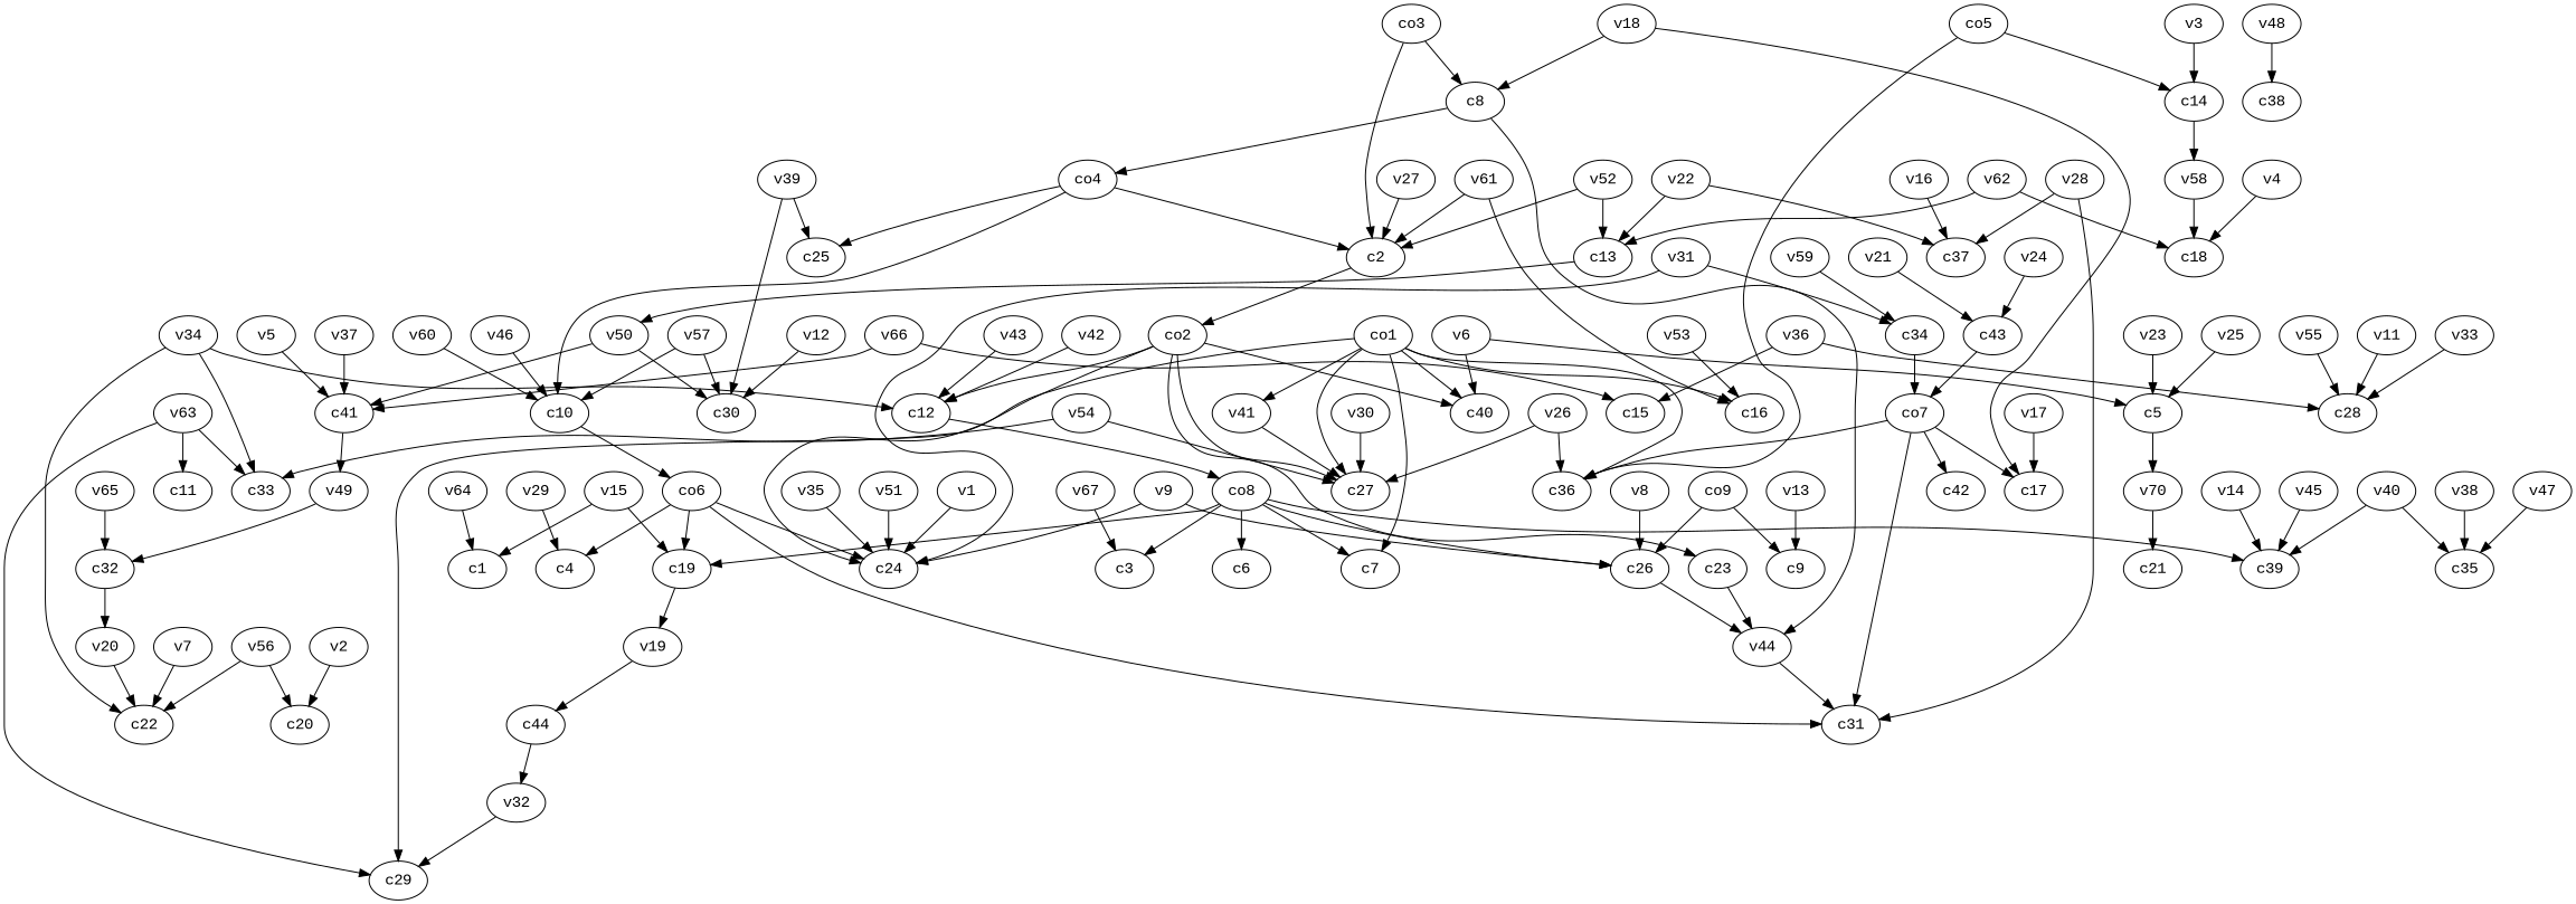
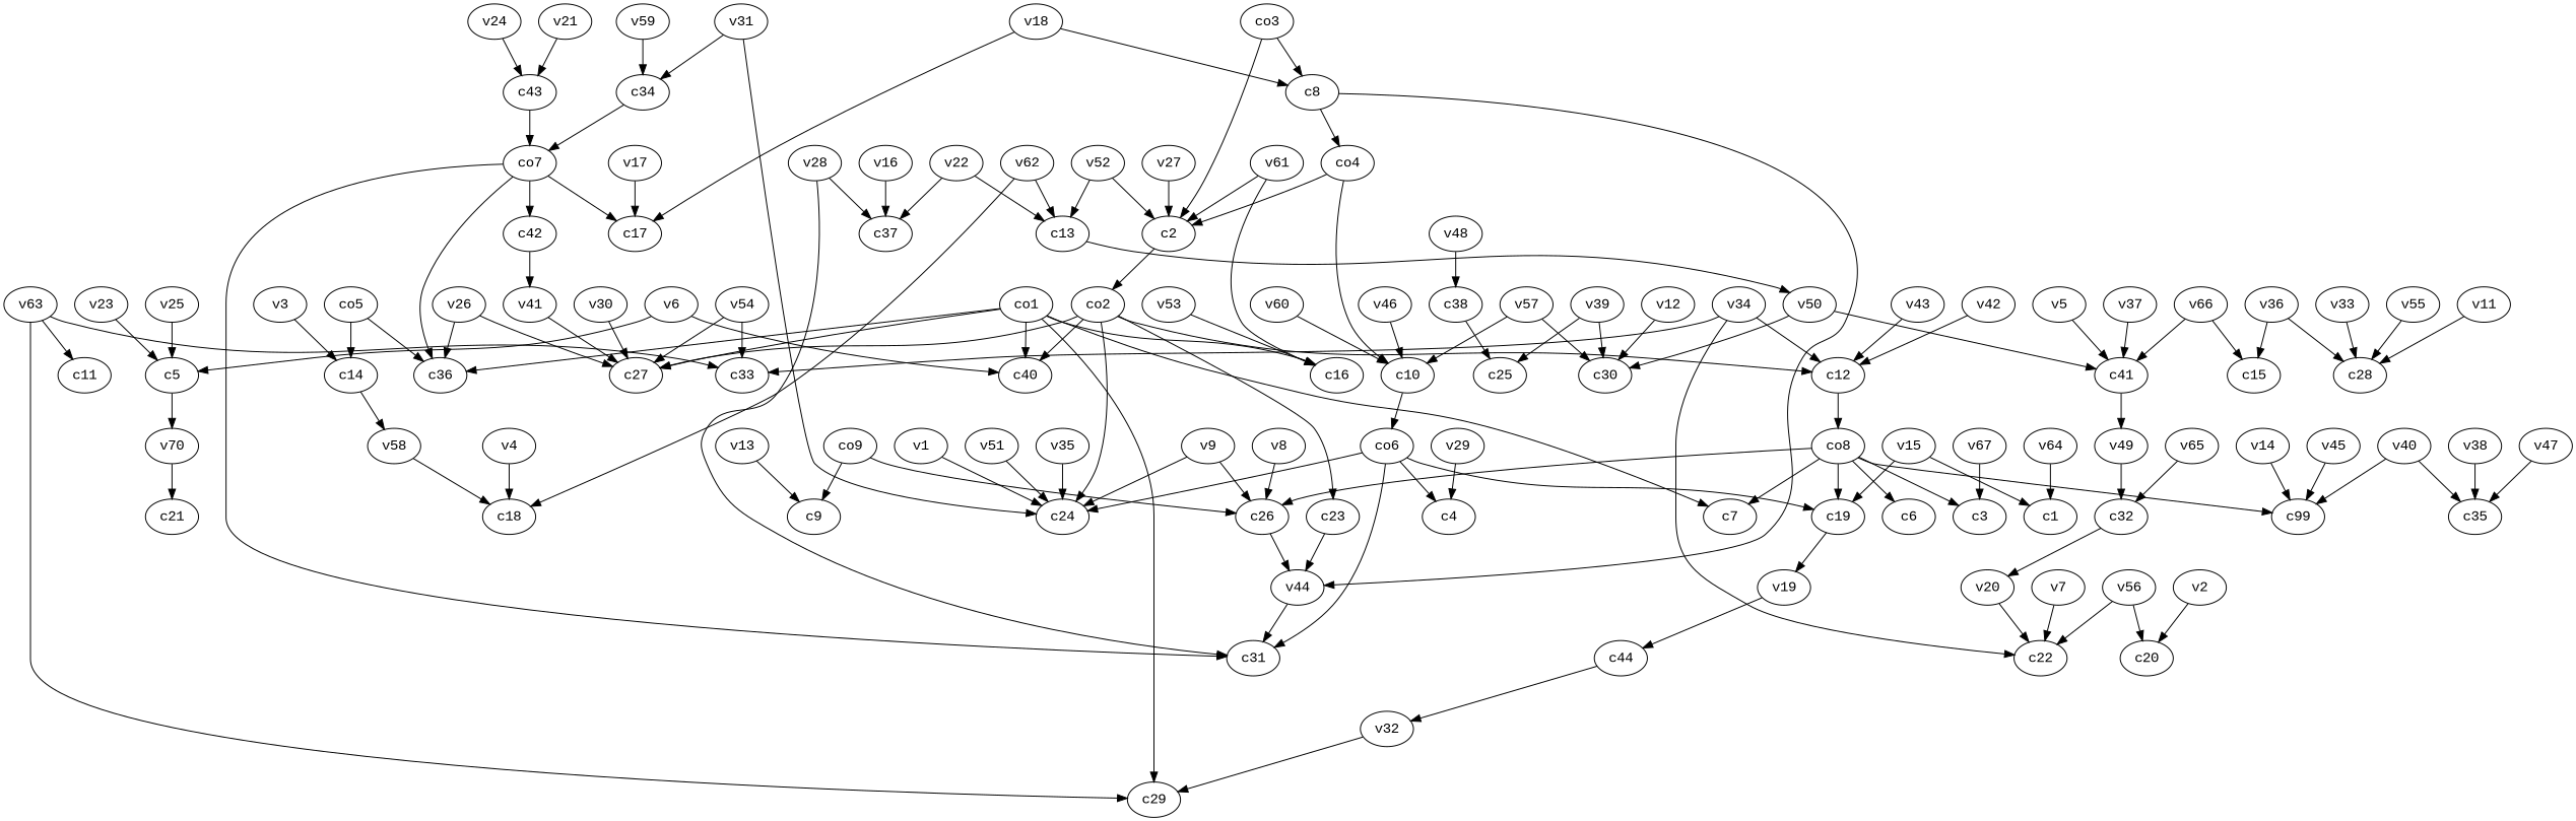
  strict digraph {
    fontname="Liberation Mono"
    node [fontname="Liberation Mono"]
    edge [fontname="Liberation Mono" weight=1]
    c2
    co2
    c12
    c23
    c24
    c40
    c27
    n8 [label=v70]
    c5
    c21
    c8
    v44
    co4
    c31
    c10
    c25
    co6
    c19
    c4
    co8
    c26
-   c39
+   c39 [label=c99]
    c3
    c7
    c6
    c13
    v50
    c41
    c30
    c14
    v58
    c18
    v19
    c44
    c32
    v20
    c22
    c34
    co7
    c42
    c17
    c36
    v49
    v41
    c43
    v32
    c29
    v1
    v2
    c20
    v3
    v4
    v5
    v6
    v7
    v8
    v9
    v11
    c28
    v12
    v13
    c9
    v14
    v15
    c1
    v16
    c37
    v17
    v18
    v21
    v22
    v23
    v24
    v25
    v26
    v27
    v28
    v29
    v30
    v31
    v33
    v34
    c33
    v35
    v36
    c15
    v37
    v38
    c35
    v39
    v40
    v42
    v43
    v45
    v46
    v47
    v48
    c38
    v51
    v52
    v53
    c16
    v54
    v55
    v56
    v57
    v59
    v60
    v61
    v62
    v63
    c11
    v64
    v65
    v66
    v67
    co1
    co3
    co5
    co9
    c2 -> co2
    co2 -> c12
    co2 -> c23
    co2 -> c24
    co2 -> c40
    co2 -> c27
    c12 -> co8
    c23 -> v44
    n8 -> c21
    c5 -> n8
    c8 -> v44
    c8 -> co4
    v44 -> c31
    co4 -> c2
    co4 -> c10
-   co4 -> c25
+   c38 -> c25
    c10 -> co6
    co6 -> c24
    co6 -> c31
    co6 -> c19
    co6 -> c4
    c19 -> v19
    co8 -> c19
    co8 -> c26
    co8 -> c39
    co8 -> c3
    co8 -> c7
    co8 -> c6
    c26 -> v44
    c13 -> v50
    v50 -> c41
    v50 -> c30
    c41 -> v49
    c14 -> v58
    v58 -> c18
    v19 -> c44
    c44 -> v32
    c32 -> v20
    v20 -> c22
    c34 -> co7
    co7 -> c31
    co7 -> c42
    co7 -> c17
    co7 -> c36
-   co1 -> v41
+   c42 -> v41
    v49 -> c32
    v41 -> c27
    c43 -> co7
    v32 -> c29
    v1 -> c24
    v2 -> c20
    v3 -> c14
    v4 -> c18
    v5 -> c41
    v6 -> c40
    v6 -> c5
    v7 -> c22
    v8 -> c26
    v9 -> c24
    v9 -> c26
    v11 -> c28
    v12 -> c30
    v13 -> c9
    v14 -> c39
    v15 -> c19
    v15 -> c1
    v16 -> c37
    v17 -> c17
    v18 -> c8
    v18 -> c17
    v21 -> c43
    v22 -> c13
    v22 -> c37
    v23 -> c5
    v24 -> c43
    v25 -> c5
    v26 -> c27
    v26 -> c36
    v27 -> c2
    v28 -> c31
    v28 -> c37
    v29 -> c4
    v30 -> c27
    v31 -> c24
    v31 -> c34
    v33 -> c28
    v34 -> c12
    v34 -> c22
    v34 -> c33
    v35 -> c24
    v36 -> c28
    v36 -> c15
    v37 -> c41
    v38 -> c35
    v39 -> c25
    v39 -> c30
    v40 -> c39
    v40 -> c35
    v42 -> c12
    v43 -> c12
    v45 -> c39
    v46 -> c10
    v47 -> c35
    v48 -> c38
    v51 -> c24
    v52 -> c2
    v52 -> c13
    v53 -> c16
    v54 -> c27
    v54 -> c33
    v55 -> c28
    v56 -> c22
    v56 -> c20
    v57 -> c10
    v57 -> c30
    v59 -> c34
    v60 -> c10
    v61 -> c2
    v61 -> c16
    v62 -> c13
    v62 -> c18
    v63 -> c29
    v63 -> c33
    v63 -> c11
    v64 -> c1
    v65 -> c32
    v66 -> c41
    v66 -> c15
    v67 -> c3
    co1 -> c40
    co1 -> c27
    co1 -> c7
    co1 -> c36
    co1 -> c29
    co1 -> c16
    co3 -> c2
    co3 -> c8
    co5 -> c14
    co5 -> c36
    co9 -> c26
    co9 -> c9
  }
